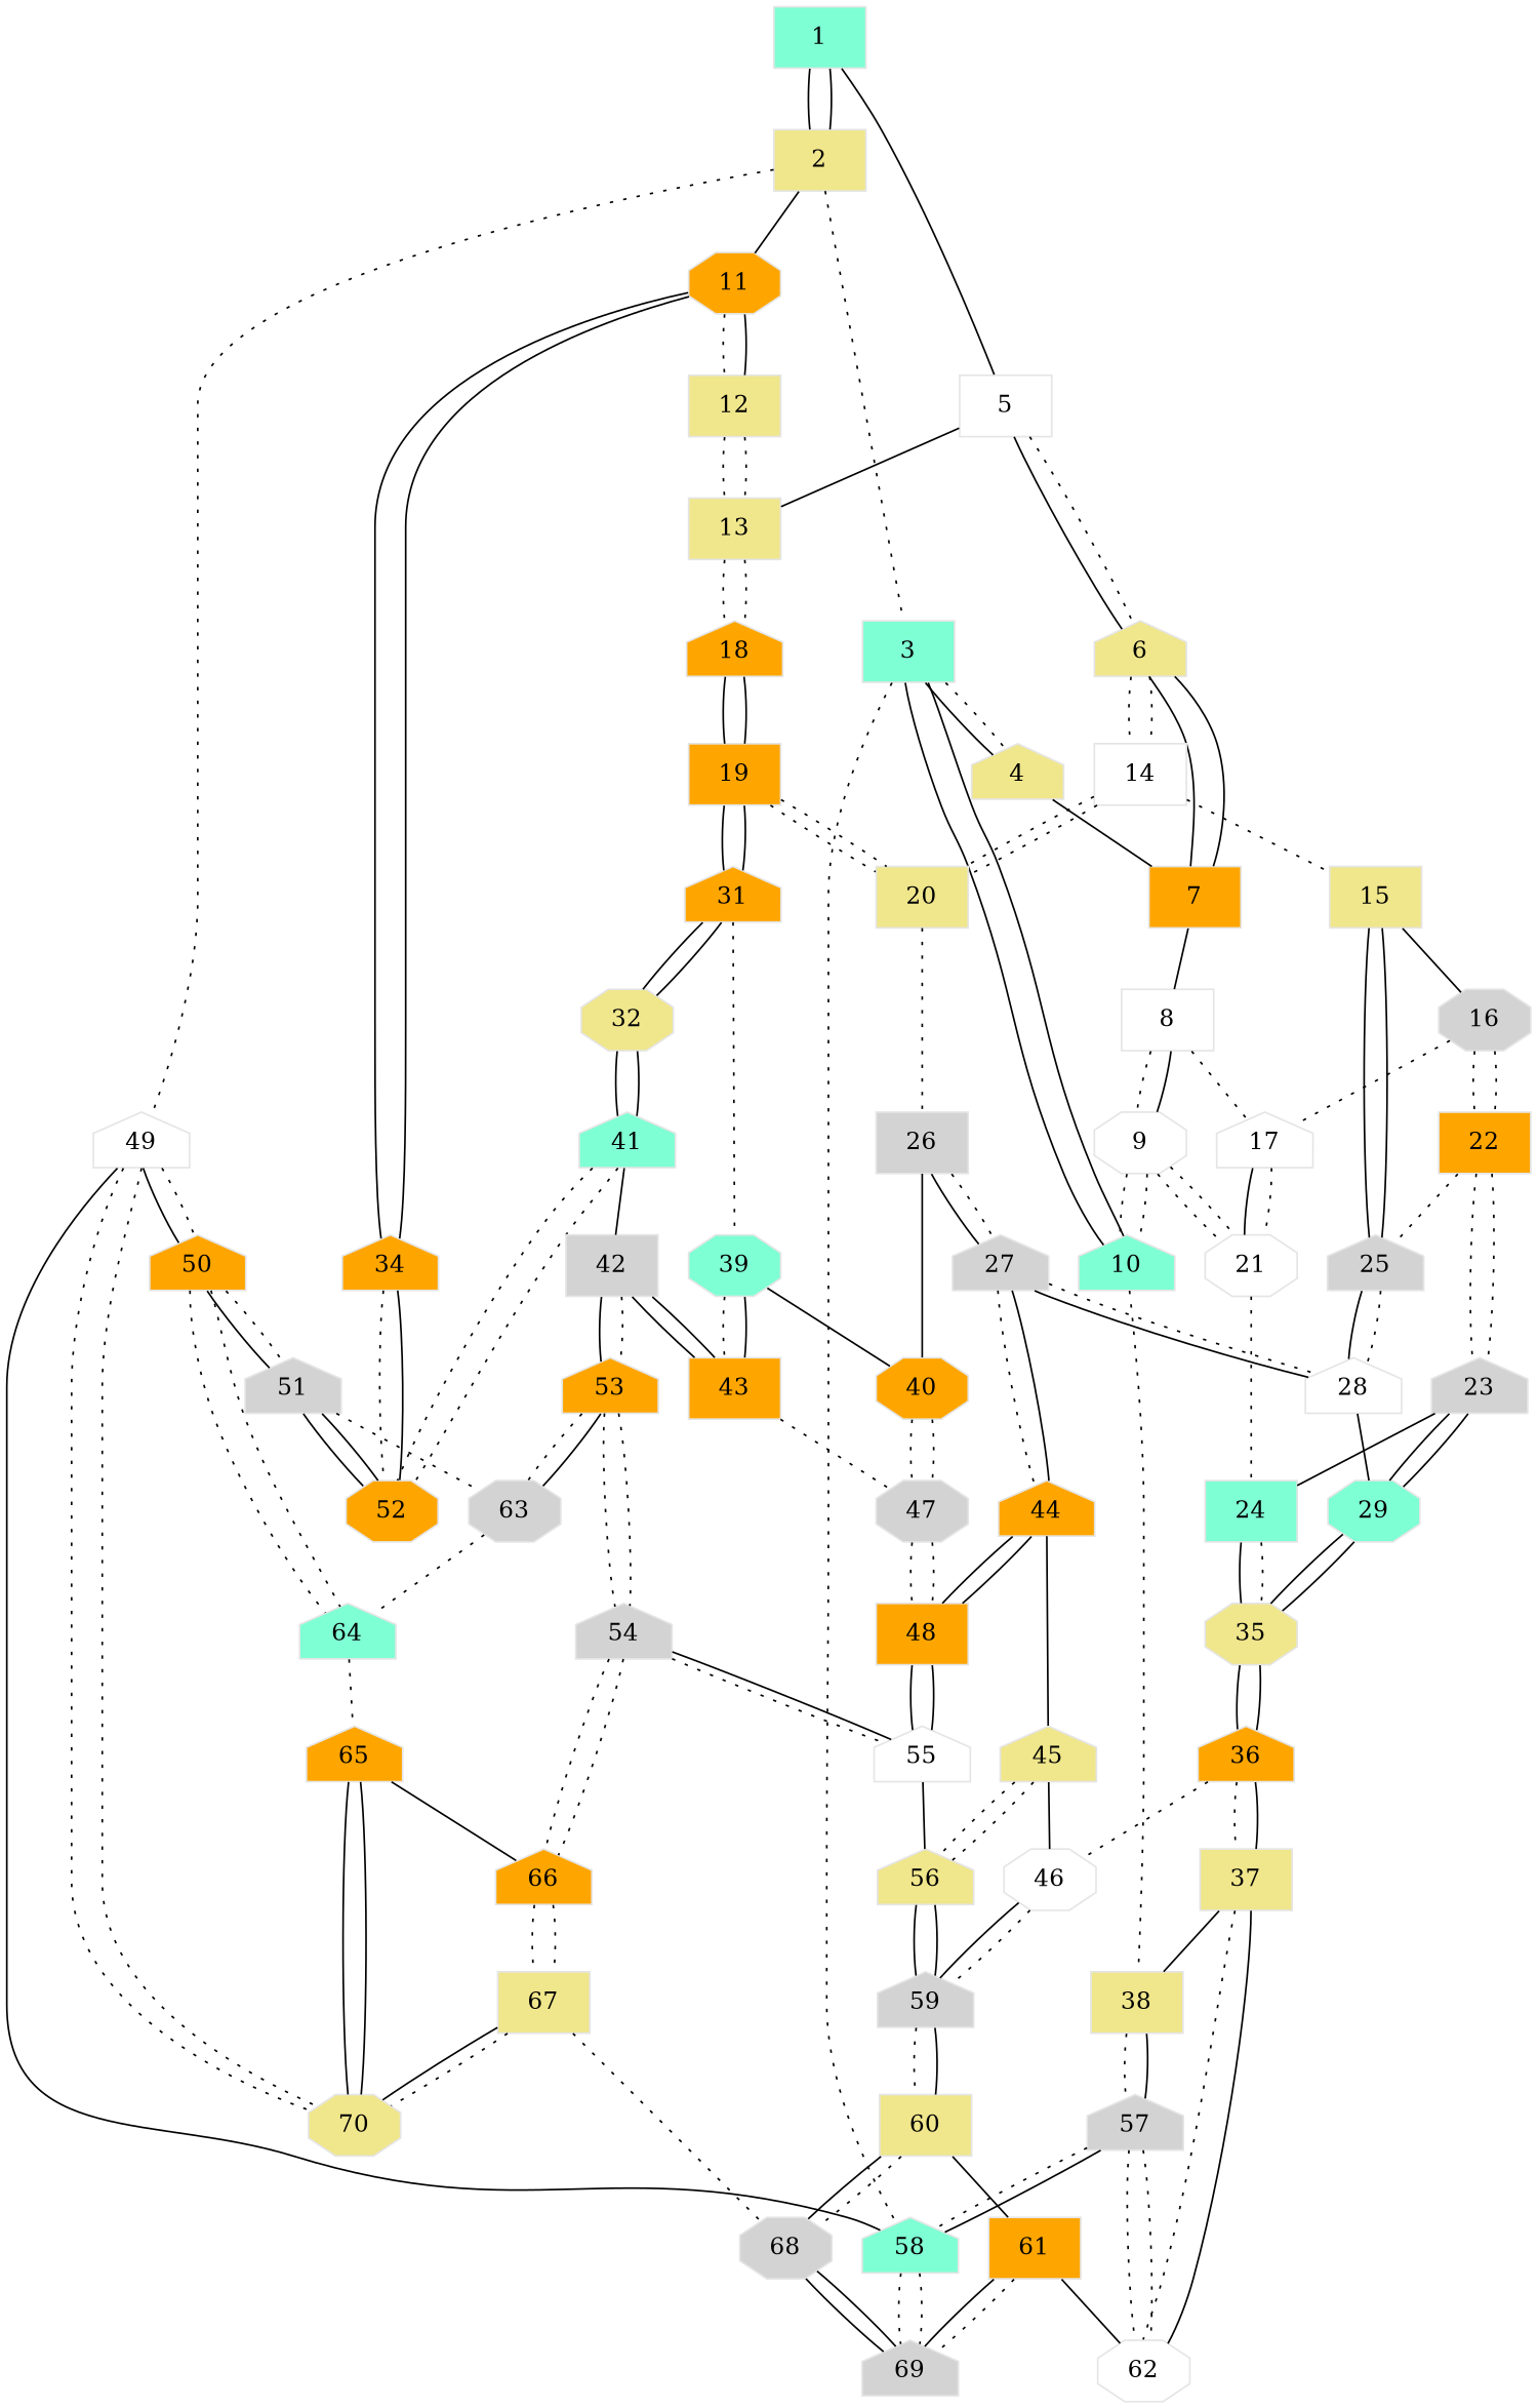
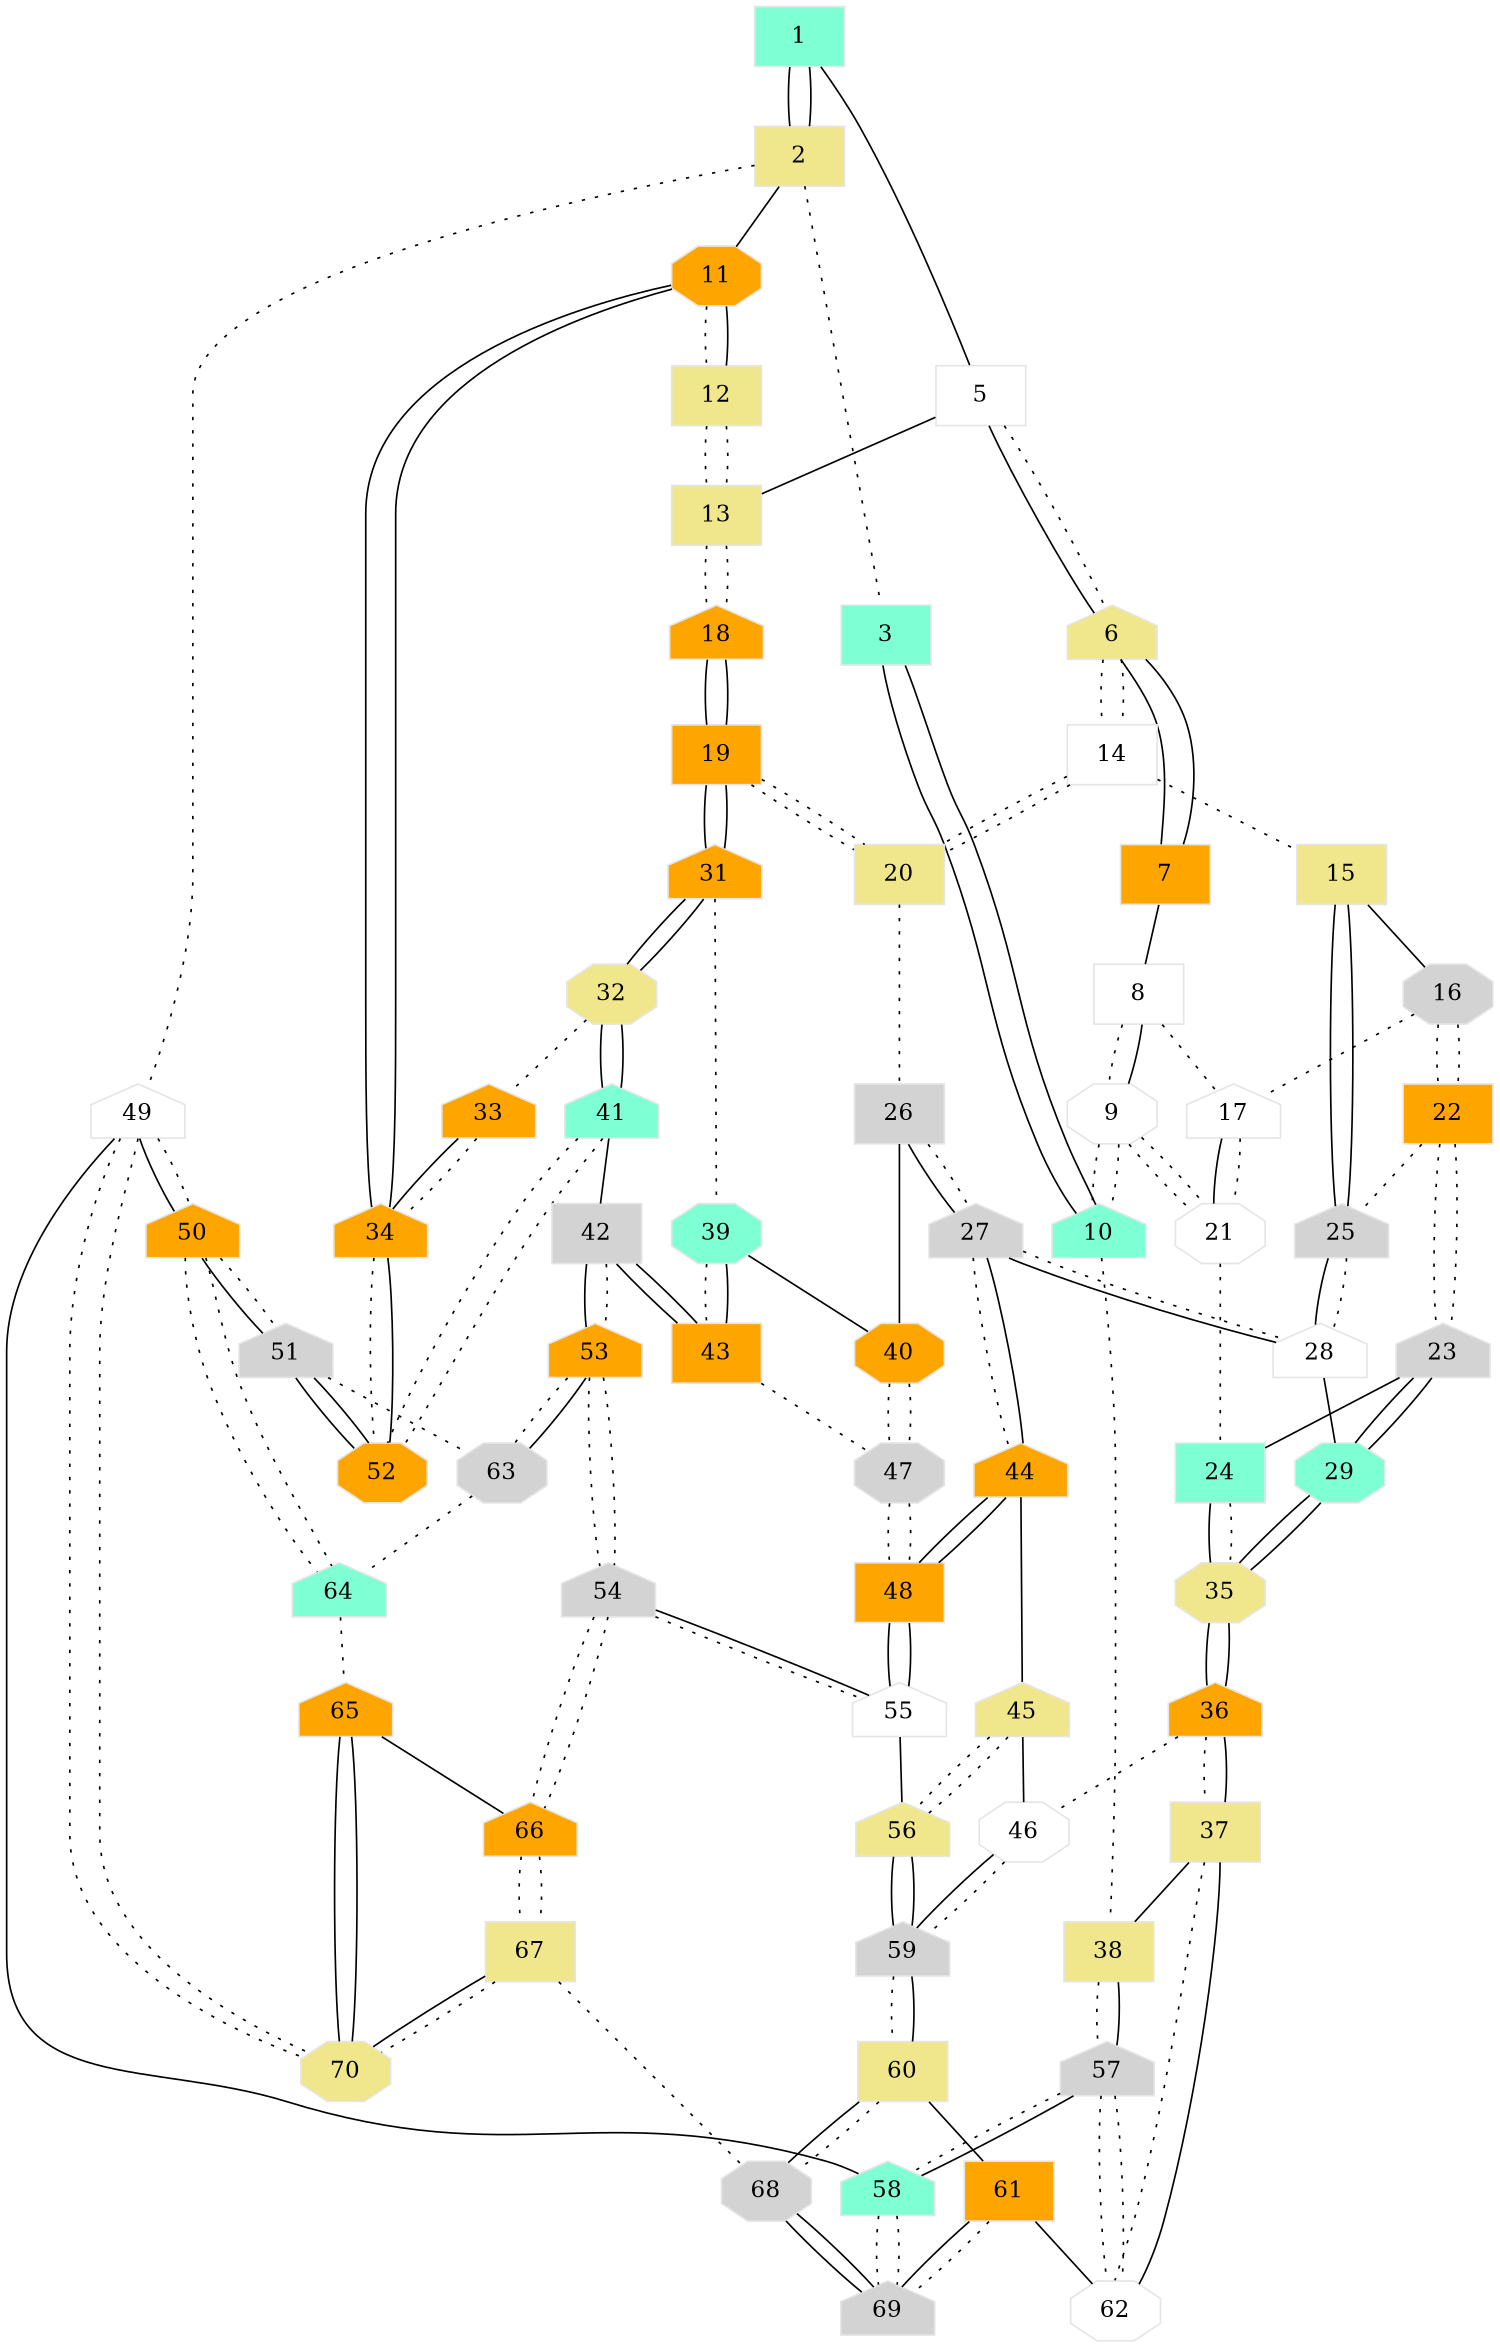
  graph {
    node [color=gray90 fillcolor=orange shape=house style=filled]
    edge [style=dotted]
    1 [fillcolor=aquamarine shape=box]
    2 [fillcolor=khaki shape=box]
    5 [fillcolor=white shape=box]
    3 [fillcolor=aquamarine shape=box]
    11 [shape=octagon]
    49 [fillcolor=white]
    6 [fillcolor=khaki]
    13 [fillcolor=khaki shape=box]
-   4 [fillcolor=khaki]
    10 [fillcolor=aquamarine]
    58 [fillcolor=aquamarine]
    12 [fillcolor=khaki shape=box]
    34
    50
    70 [fillcolor=khaki shape=octagon]
    7 [shape=box]
    38 [fillcolor=khaki shape=box]
    69 [fillcolor=lightgrey]
    8 [fillcolor=white shape=box]
    14 [fillcolor=white shape=box]
    18
    15 [fillcolor=khaki shape=box]
    20 [fillcolor=khaki shape=box]
    9 [fillcolor=white shape=octagon]
    17 [fillcolor=white]
    21 [fillcolor=white shape=octagon]
    24 [fillcolor=aquamarine shape=box]
    57 [fillcolor=lightgrey]
    52 [shape=octagon]
    19 [shape=box]
    16 [fillcolor=lightgrey shape=octagon]
    25 [fillcolor=lightgrey]
    26 [fillcolor=lightgrey shape=box]
    22 [shape=box]
    28 [fillcolor=white]
    23 [fillcolor=lightgrey]
    31
    32 [fillcolor=khaki shape=octagon]
    39 [fillcolor=aquamarine shape=octagon]
    27 [fillcolor=lightgrey]
    40 [shape=octagon]
    35 [fillcolor=khaki shape=octagon]
    29 [fillcolor=aquamarine shape=octagon]
    36
    44
    47 [fillcolor=lightgrey shape=octagon]
    45 [fillcolor=khaki]
    48 [shape=box]
+   33
    41 [fillcolor=aquamarine]
    43 [shape=box]
    42 [fillcolor=lightgrey shape=box]
    37 [fillcolor=khaki shape=box]
    46 [fillcolor=white shape=octagon]
    62 [fillcolor=white shape=octagon]
    59 [fillcolor=lightgrey]
    53
    63 [fillcolor=lightgrey shape=octagon]
    54 [fillcolor=lightgrey]
    56 [fillcolor=khaki]
    55 [fillcolor=white]
    60 [fillcolor=khaki shape=box]
    51 [fillcolor=lightgrey]
    64 [fillcolor=aquamarine]
    65
    66
    67 [fillcolor=khaki shape=box]
    61 [shape=box]
    68 [fillcolor=lightgrey shape=octagon]
    1 -- 2 [style=solid]
    1 -- 2 [style=solid]
    1 -- 5 [style=solid]
    2 -- 3
    2 -- 11 [style=solid]
    2 -- 49
    5 -- 6 [style=solid]
    5 -- 6
    5 -- 13 [style=solid]
-   3 -- 4 [style=solid]
-   3 -- 4
    3 -- 10 [style=solid]
    3 -- 10 [style=solid]
-   3 -- 58
    11 -- 12
    11 -- 12 [style=solid]
    11 -- 34 [style=solid]
    11 -- 34 [style=solid]
    49 -- 58 [style=solid]
    49 -- 50 [style=solid]
    49 -- 50
    49 -- 70
    49 -- 70
    6 -- 7 [style=solid]
    6 -- 7 [style=solid]
    6 -- 14
    6 -- 14
    13 -- 18
    13 -- 18
-   4 -- 7 [style=solid]
    10 -- 38
    58 -- 69
    58 -- 69
    12 -- 13
    12 -- 13
    34 -- 52
    34 -- 52 [style=solid]
    50 -- 51 [style=solid]
    50 -- 51
    50 -- 64
    50 -- 64
    7 -- 8 [style=solid]
    38 -- 57
    38 -- 57 [style=solid]
    8 -- 9
    8 -- 9 [style=solid]
    8 -- 17
    14 -- 15
    14 -- 20
    14 -- 20
    18 -- 19 [style=solid]
    18 -- 19 [style=solid]
    15 -- 16 [style=solid]
    15 -- 25 [style=solid]
    15 -- 25 [style=solid]
    20 -- 26
    9 -- 10
    9 -- 10
    9 -- 21
    9 -- 21
    17 -- 21 [style=solid]
    17 -- 21
    21 -- 24
    24 -- 35 [style=solid]
    24 -- 35
    57 -- 58
    57 -- 58 [style=solid]
    57 -- 62
    57 -- 62
    19 -- 20
    19 -- 20
    19 -- 31 [style=solid]
    19 -- 31 [style=solid]
    16 -- 17
    16 -- 22
    16 -- 22
    25 -- 28 [style=solid]
    25 -- 28
    26 -- 27 [style=solid]
    26 -- 27
    26 -- 40 [style=solid]
    22 -- 25
    22 -- 23
    22 -- 23
    28 -- 29 [style=solid]
    23 -- 24 [style=solid]
    23 -- 29 [style=solid]
    23 -- 29 [style=solid]
    31 -- 32 [style=solid]
    31 -- 32 [style=solid]
    31 -- 39
+   32 -- 33
    32 -- 41 [style=solid]
    32 -- 41 [style=solid]
    39 -- 40 [style=solid]
    39 -- 43
    39 -- 43 [style=solid]
    27 -- 28 [style=solid]
    27 -- 28
    27 -- 44
    27 -- 44 [style=solid]
    40 -- 47
    40 -- 47
    35 -- 36 [style=solid]
    35 -- 36 [style=solid]
    29 -- 35 [style=solid]
    29 -- 35 [style=solid]
    36 -- 37
    36 -- 37 [style=solid]
    36 -- 46
    44 -- 45 [style=solid]
    44 -- 48 [style=solid]
    44 -- 48 [style=solid]
    47 -- 48
    47 -- 48
    45 -- 46 [style=solid]
    45 -- 56
    45 -- 56
    48 -- 55 [style=solid]
    48 -- 55 [style=solid]
+   33 -- 34 [style=solid]
+   33 -- 34
    41 -- 52
    41 -- 52
    41 -- 42 [style=solid]
    43 -- 47
    42 -- 43 [style=solid]
    42 -- 43 [style=solid]
    42 -- 53 [style=solid]
    42 -- 53
    37 -- 38 [style=solid]
    37 -- 62
    37 -- 62 [style=solid]
    46 -- 59 [style=solid]
    46 -- 59
    59 -- 60
    59 -- 60 [style=solid]
    53 -- 63
    53 -- 63 [style=solid]
    53 -- 54
    53 -- 54
    63 -- 64
    54 -- 55
    54 -- 55 [style=solid]
    54 -- 66
    54 -- 66
    56 -- 59 [style=solid]
    56 -- 59 [style=solid]
    55 -- 56 [style=solid]
    60 -- 61 [style=solid]
    60 -- 68 [style=solid]
    60 -- 68
    51 -- 52 [style=solid]
    51 -- 52 [style=solid]
    51 -- 63
    64 -- 65
    65 -- 70 [style=solid]
    65 -- 70 [style=solid]
    65 -- 66 [style=solid]
    66 -- 67
    66 -- 67
    67 -- 70 [style=solid]
    67 -- 70
    67 -- 68
    61 -- 69 [style=solid]
    61 -- 69
    61 -- 62 [style=solid]
    68 -- 69 [style=solid]
    68 -- 69 [style=solid]
  }
